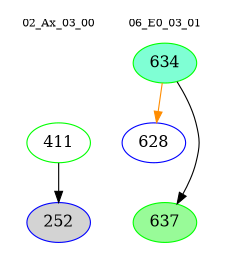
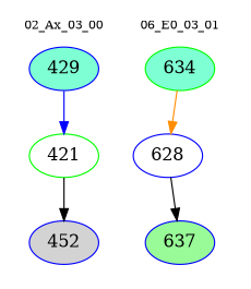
  digraph {
    node [color=blue fillcolor=aquamarine style=filled]
    edge [color=black style=solid]
-   n2 [color=green fillcolor=white label=411]
-   n3 [fillcolor=lightgrey label=252]
+   n1 [label=429]
+   n2 [color=green fillcolor=white label=421]
+   n3 [fillcolor=lightgrey label=452]
    n4 [color=green label=634]
    n5 [fillcolor=white label=628]
-   n6 [color=green fillcolor=palegreen label=637]
+   n6 [fillcolor=palegreen label=637]
    subgraph cluster_1 {
      color=white
      fontsize=10
      label="02_Ax_03_00"
+     n1
      n2
      n3
    }
    subgraph cluster_2 {
      color=white
      fontsize=10
      label="06_E0_03_01"
      n4
      n5
      n6
    }
+   n1 -> n2 [color=blue]
    n2 -> n3
    n4 -> n5 [color=darkorange]
-   n4 -> n6
+   n5 -> n6
  }
